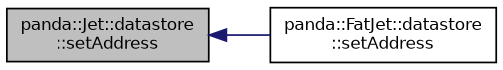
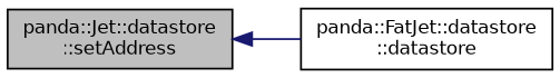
  digraph {
    rankdir=LR
    node [color=black fontname=Helvetica fontsize=10 shape=record style=filled]
    n1 [fillcolor=grey75 fontcolor=black height=0.2 label="panda::Jet::datastore\l::setAddress" width=0.4]
-   n2 [fillcolor=white height=0.2 label="panda::FatJet::datastore\l::setAddress" width=0.4]
+   n2 [fillcolor=white height=0.2 label="panda::FatJet::datastore\l::datastore" width=0.4]
    n1 -> n2 [color=midnightblue dir=back fontname=Helvetica fontsize=10 labelfontname=Helvetica labelfontsize=10 style=solid]
  }
